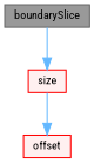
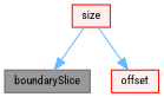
  digraph {
    fontname="Roboto Condensed"
    rankdir=TB
    node [color=red fillcolor="#FFF0F0" fontname="Roboto Condensed" fontsize=10 shape=box style=filled]
    edge [color=steelblue1 fontname="Roboto Condensed" fontsize=10 labelfontname=Helvetica labelfontsize=10 style=solid]
    n1 [color=gray40 fillcolor=grey60 fontcolor=black height=0.2 label=boundarySlice width=0.4]
    n2 [height=0.2 label=size width=0.4]
    n3 [height=0.2 label=offset width=0.4]
-   n1 -> n2
+   n2 -> n1
    n2 -> n3
  }
